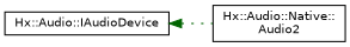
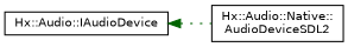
  digraph {
    rankdir=LR
    node [color=black fillcolor=white fontname=Helvetica fontsize=10 shape=record style=filled]
    n1 [height=0.2 label="Hx::Audio::IAudioDevice" width=0.4]
-   n2 [height=0.2 label="Hx::Audio::Native::\lAudio2" width=0.4]
+   n2 [height=0.2 label="Hx::Audio::Native::\lAudioDeviceSDL2" width=0.4]
    n1 -> n2 [color=darkgreen dir=back fontname=Helvetica fontsize=10 labelfontname=Helvetica labelfontsize=10 style=dotted]
  }
